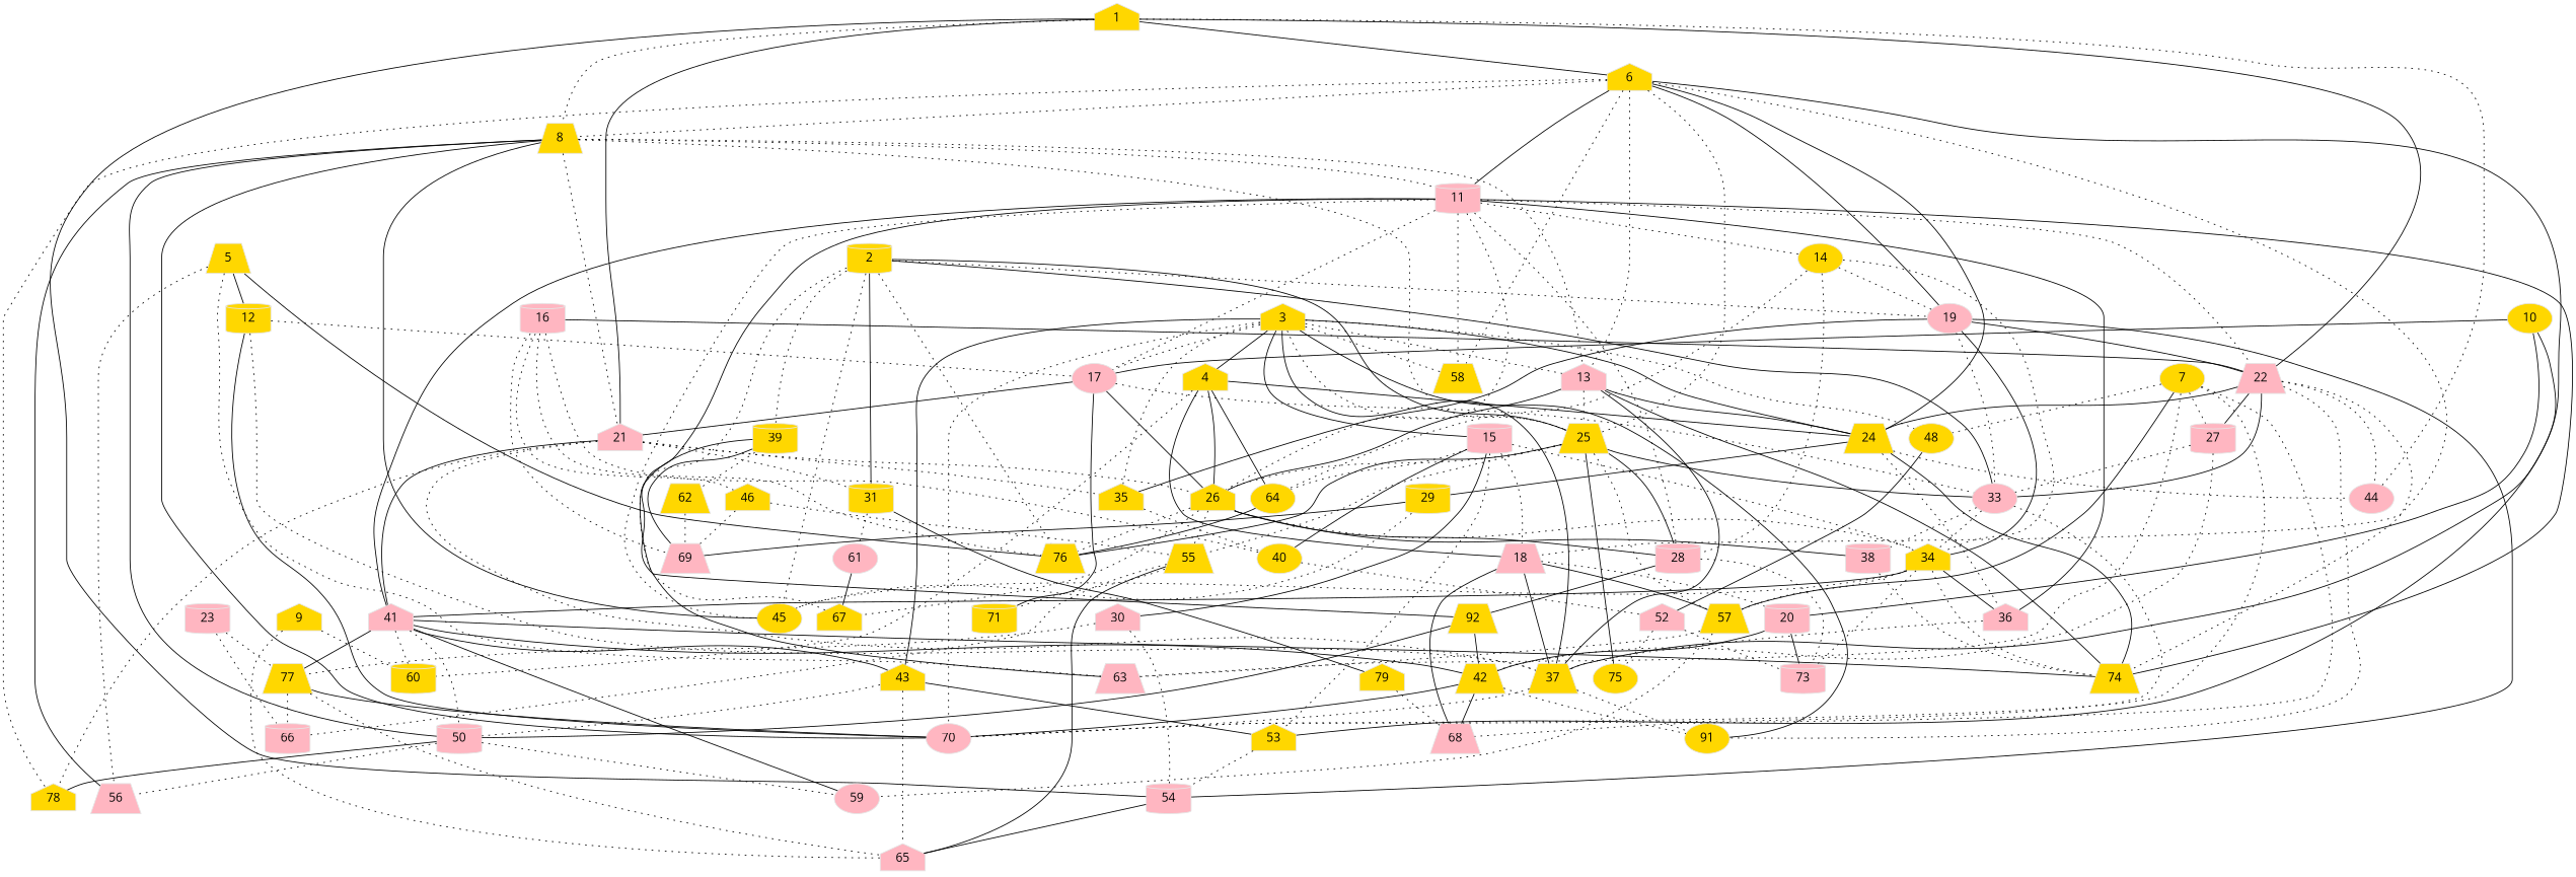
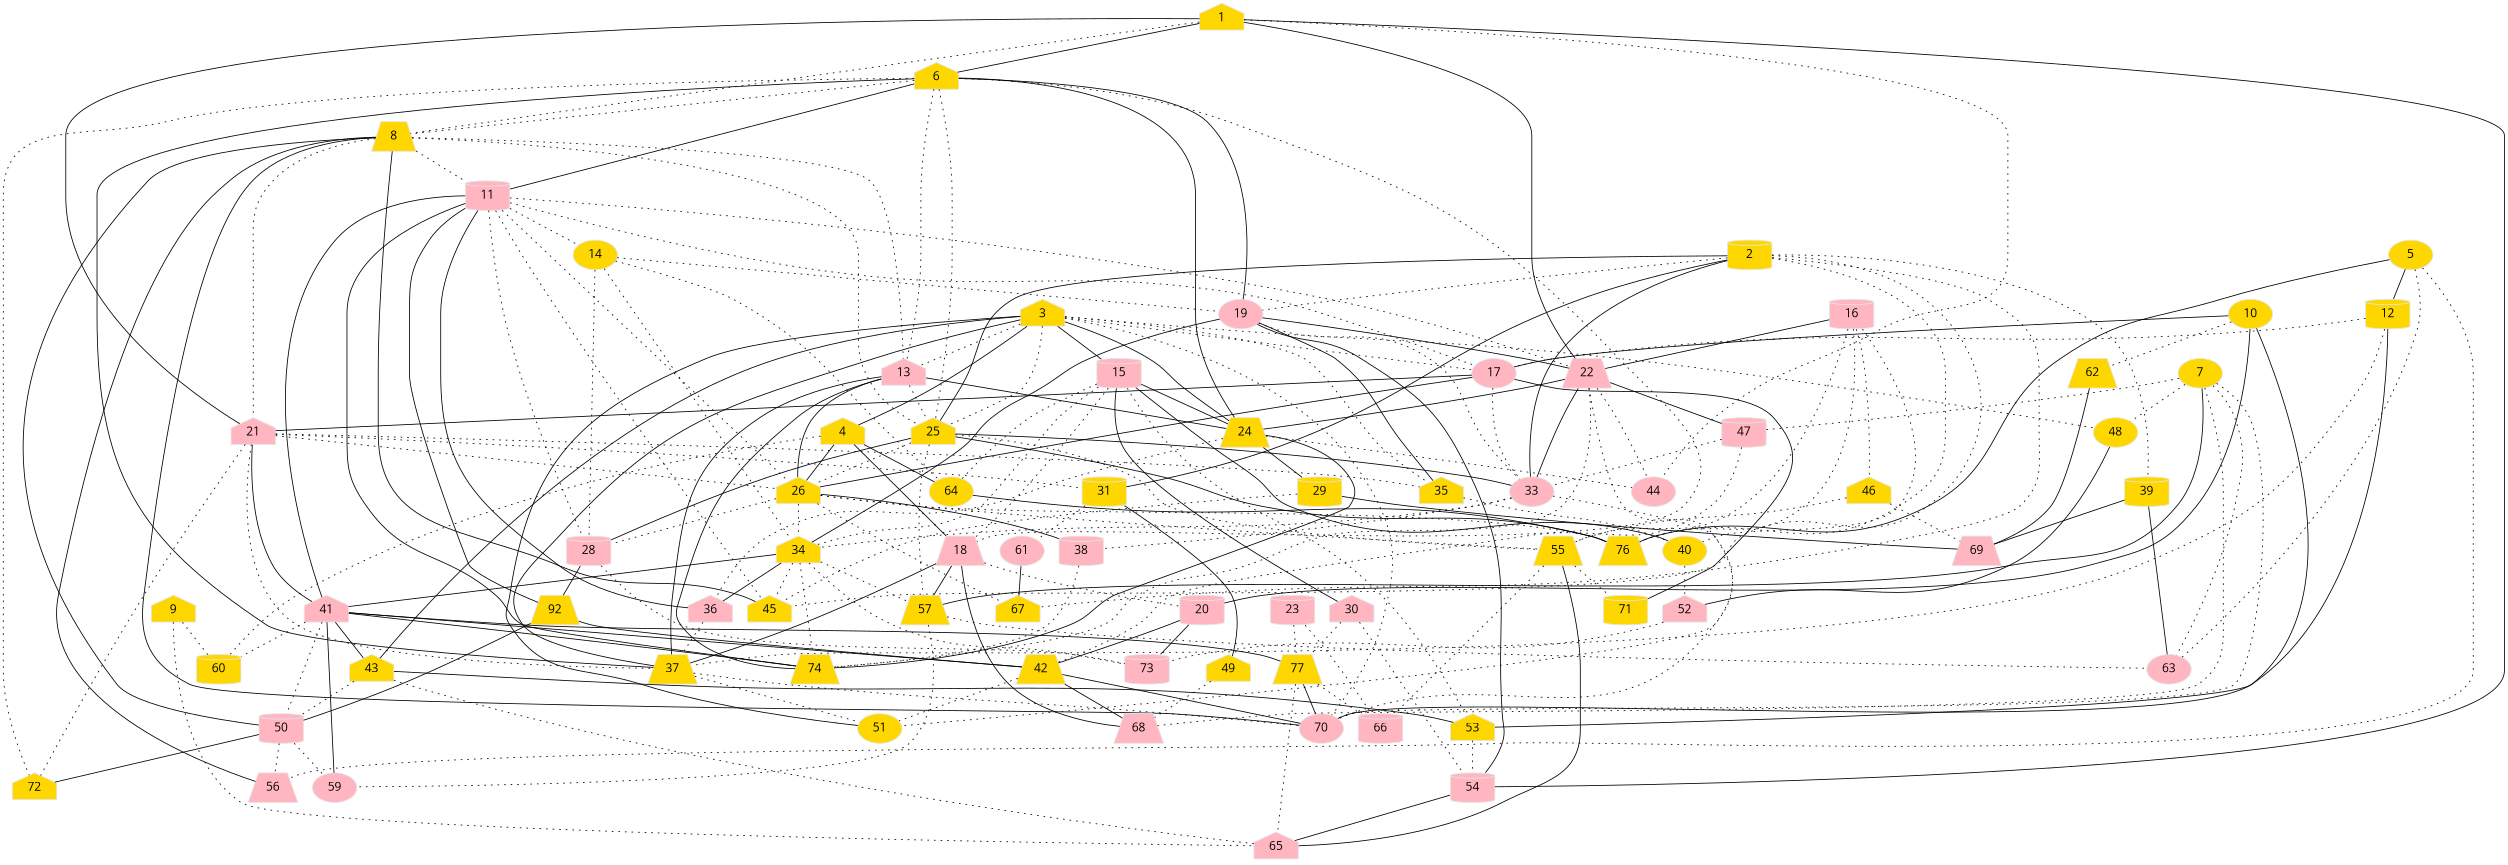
  graph {
    fontname="Open Sans"
    node [color=gray90 fillcolor=gold fontname="Open Sans" shape=house style=filled]
    edge [fontname="Open Sans" style=dotted weight=1.0]
    1
    6
    8 [shape=trapezium]
    21 [fillcolor=lightpink]
    22 [fillcolor=lightpink shape=trapezium]
    44 [fillcolor=lightpink shape=ellipse]
    54 [fillcolor=lightpink shape=cylinder]
    19 [fillcolor=lightpink shape=ellipse]
-   25 [shape=trapezium]
+   25
    13 [fillcolor=lightpink]
    24 [shape=trapezium]
    37 [shape=trapezium]
-   58 [shape=trapezium]
    18 [fillcolor=lightpink shape=trapezium]
    11 [fillcolor=lightpink shape=cylinder]
-   72 [label=78]
-   45 [shape=ellipse]
+   72
+   45
    70 [fillcolor=lightpink shape=ellipse]
    56 [fillcolor=lightpink shape=trapezium]
    50 [fillcolor=lightpink shape=cylinder]
    31 [shape=cylinder]
    35
    26
    41 [fillcolor=lightpink]
    33 [fillcolor=lightpink shape=ellipse]
-   51 [shape=ellipse label=91]
-   27 [fillcolor=lightpink shape=cylinder]
+   51 [shape=ellipse]
+   27 [fillcolor=lightpink shape=cylinder label=47]
    74 [shape=trapezium]
    65 [fillcolor=lightpink]
    2 [shape=cylinder]
    39 [shape=cylinder]
    67
    76 [shape=trapezium]
    34
    57 [shape=trapezium]
    28 [fillcolor=lightpink shape=cylinder]
    55 [shape=trapezium]
-   75 [shape=ellipse]
-   49 [label=79]
+   49
    61 [fillcolor=lightpink shape=ellipse]
    38 [fillcolor=lightpink shape=cylinder]
-   63 [fillcolor=lightpink shape=trapezium]
+   63 [fillcolor=lightpink shape=ellipse]
    69 [fillcolor=lightpink shape=trapezium]
    3
    4
    15 [fillcolor=lightpink shape=cylinder]
    17 [fillcolor=lightpink shape=ellipse]
    43
    48 [shape=ellipse]
    60 [shape=cylinder]
    64 [shape=ellipse]
    53
    30 [fillcolor=lightpink]
    40 [shape=ellipse]
    71 [shape=cylinder]
    36 [fillcolor=lightpink]
    29 [shape=cylinder]
    52 [fillcolor=lightpink]
    68 [fillcolor=lightpink shape=trapezium]
    20 [fillcolor=lightpink shape=cylinder]
-   5 [shape=trapezium]
+   5 [shape=ellipse]
    12 [shape=cylinder]
    14 [shape=ellipse]
    n64 [label=92 shape=trapezium]
    7 [shape=ellipse]
    42 [shape=trapezium]
    59 [fillcolor=lightpink shape=ellipse]
    9
    10 [shape=ellipse]
    62 [shape=trapezium]
    73 [fillcolor=lightpink shape=cylinder]
    n72 [label=77 shape=trapezium]
    16 [fillcolor=lightpink shape=cylinder]
    46
    66 [fillcolor=lightpink shape=cylinder]
    23 [fillcolor=lightpink shape=cylinder]
    1 -- 6 [style=solid]
    1 -- 8
    1 -- 21 [style=solid]
    1 -- 22 [style=solid]
    1 -- 44
    1 -- 54 [style=solid]
    6 -- 8
    6 -- 19 [style=solid]
    6 -- 25
    6 -- 13
    6 -- 24 [style=solid]
    6 -- 37 [style=solid]
-   6 -- 58
    6 -- 18
    6 -- 11 [style=solid]
    6 -- 72
    8 -- 21
    8 -- 25
    8 -- 13
    8 -- 11
    8 -- 45 [style=solid]
    8 -- 70 [style=solid]
    8 -- 56 [style=solid]
    8 -- 50 [style=solid]
    21 -- 37
    21 -- 72
    21 -- 31
    21 -- 35
    21 -- 26
    21 -- 41 [style=solid]
    22 -- 44
    22 -- 24 [style=solid]
    22 -- 33 [style=solid]
    22 -- 51
    22 -- 27 [style=solid]
    22 -- 74
    54 -- 65 [style=solid]
    19 -- 22 [style=solid]
    19 -- 54 [style=solid]
    19 -- 35 [style=solid]
    19 -- 33
    19 -- 34 [style=solid]
    25 -- 26
    25 -- 33 [style=solid]
    25 -- 76 [style=solid]
    25 -- 57
    25 -- 28 [style=solid]
    25 -- 55
-   25 -- 75 [style=solid]
    13 -- 25
    13 -- 24 [style=solid]
    13 -- 37 [style=solid]
    13 -- 26 [style=solid]
    13 -- 74 [style=solid]
    24 -- 44
    24 -- 74 [style=solid]
    24 -- 36
    24 -- 29 [style=solid]
    37 -- 70
    37 -- 51
    18 -- 37 [style=solid]
    18 -- 57 [style=solid]
    18 -- 68 [style=solid]
    18 -- 20
    11 -- 22
-   11 -- 58 [weight=2.0]
    11 -- 45
    11 -- 26
    11 -- 41 [style=solid weight=2.0]
    11 -- 74 [style=solid]
    11 -- 28
    11 -- 17
    11 -- 36 [style=solid]
    11 -- 14
    11 -- n64 [style=solid]
    50 -- 72 [style=solid]
    50 -- 56
    50 -- 59
    31 -- 49 [style=solid]
    31 -- 61
    35 -- 40
    26 -- 67
    26 -- 76
    26 -- 34
-   26 -- 28 [style=solid]
+   26 -- 28
    26 -- 55
    26 -- 38 [style=solid]
    41 -- 50
    41 -- 74 [style=solid]
    41 -- 43 [style=solid]
    41 -- 60
    41 -- 42 [style=solid]
    41 -- 59 [style=solid]
    41 -- n72 [style=solid]
    33 -- 70
    33 -- 34
    33 -- 38
    27 -- 33
    27 -- 42
    2 -- 19
    2 -- 25 [style=solid]
    2 -- 45
    2 -- 31 [style=solid]
    2 -- 33 [style=solid]
    2 -- 39
    2 -- 67
    2 -- 76
    39 -- 63 [style=solid]
    39 -- 69 [style=solid]
    34 -- 45
    34 -- 41 [style=solid]
    34 -- 74
    34 -- 57
    34 -- 36 [style=solid]
    34 -- 73
    57 -- 63
    57 -- 59
    28 -- n64 [style=solid]
    28 -- 73
    55 -- 65 [style=solid]
    55 -- 71
    55 -- 66
    49 -- 68
    61 -- 67 [style=solid]
    38 -- 74
    3 -- 25 [weight=2.0]
    3 -- 13
    3 -- 24 [style=solid weight=2.0]
    3 -- 37 [style=solid weight=2.0]
-   3 -- 58
    3 -- 70 [weight=2.0]
    3 -- 35
    3 -- 51 [style=solid]
    3 -- 4 [style=solid]
    3 -- 15 [style=solid]
    3 -- 17
    3 -- 43 [style=solid weight=2.0]
    3 -- 48
    4 -- 18 [style=solid]
    4 -- 26 [style=solid]
    4 -- 60
    4 -- 64 [style=solid]
-   4 -- 24 [style=solid]
+   15 -- 24 [style=solid]
    15 -- 18
    15 -- 34
    15 -- 64
    15 -- 53
    15 -- 30 [style=solid]
    15 -- 40 [style=solid]
    17 -- 21 [style=solid]
    17 -- 26 [style=solid weight=2.0]
    17 -- 33
    17 -- 71 [style=solid]
    43 -- 50
    43 -- 65
    43 -- 53 [style=solid]
    48 -- 52 [style=solid]
    64 -- 76 [style=solid]
    53 -- 54
    30 -- 54
    30 -- n72
    40 -- 52
    36 -- 37
    29 -- 45
    29 -- 69 [style=solid]
-   52 -- 75
    52 -- 73
    20 -- 42 [style=solid]
    20 -- 73 [style=solid]
    5 -- 56
    5 -- 76 [style=solid]
    5 -- 63
    5 -- 12 [style=solid]
    12 -- 37
    12 -- 70 [style=solid]
    12 -- 17
    14 -- 19
    14 -- 34
    14 -- 28 [weight=3.0]
    14 -- 64
    n64 -- 50 [style=solid]
    n64 -- 42 [style=solid]
    7 -- 70
    7 -- 27
    7 -- 57 [style=solid]
    7 -- 63
    7 -- 48
    7 -- 68
    42 -- 70 [style=solid]
    42 -- 51 [weight=2.0]
    42 -- 68 [style=solid]
    9 -- 65
    9 -- 60
    10 -- 17 [style=solid]
    10 -- 53 [style=solid]
    10 -- 20 [style=solid]
-   39 -- 62
-   62 -- 69
+   10 -- 62
+   62 -- 69 [style=solid]
    n72 -- 70 [style=solid]
    n72 -- 65
    n72 -- 66
    16 -- 22 [style=solid]
    16 -- 76
-   16 -- 69
+   16 -- 55
    16 -- 40
    16 -- 46
    46 -- 55
    46 -- 69
    23 -- n72
    23 -- 66
  }
